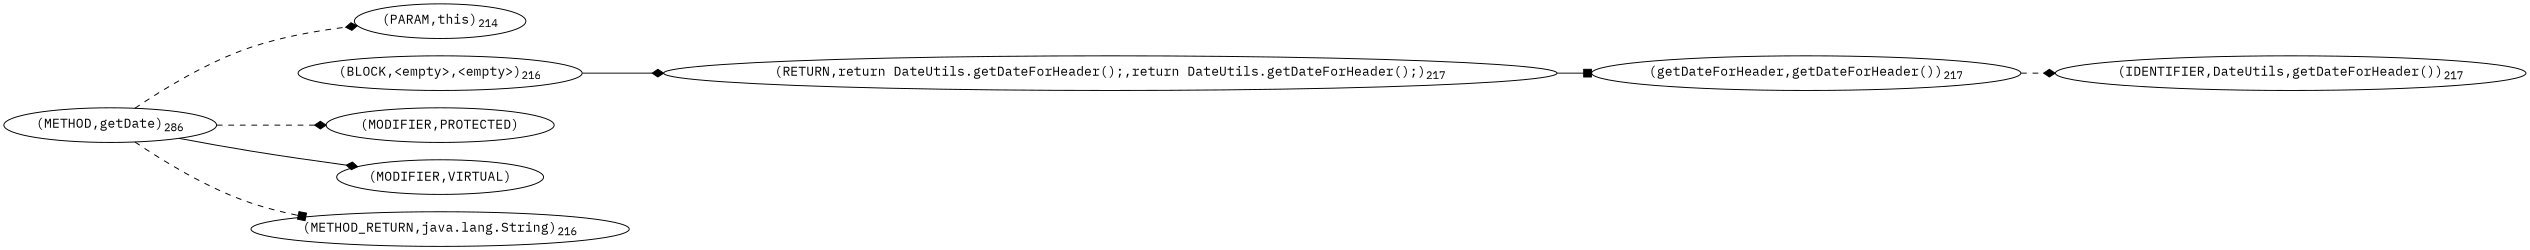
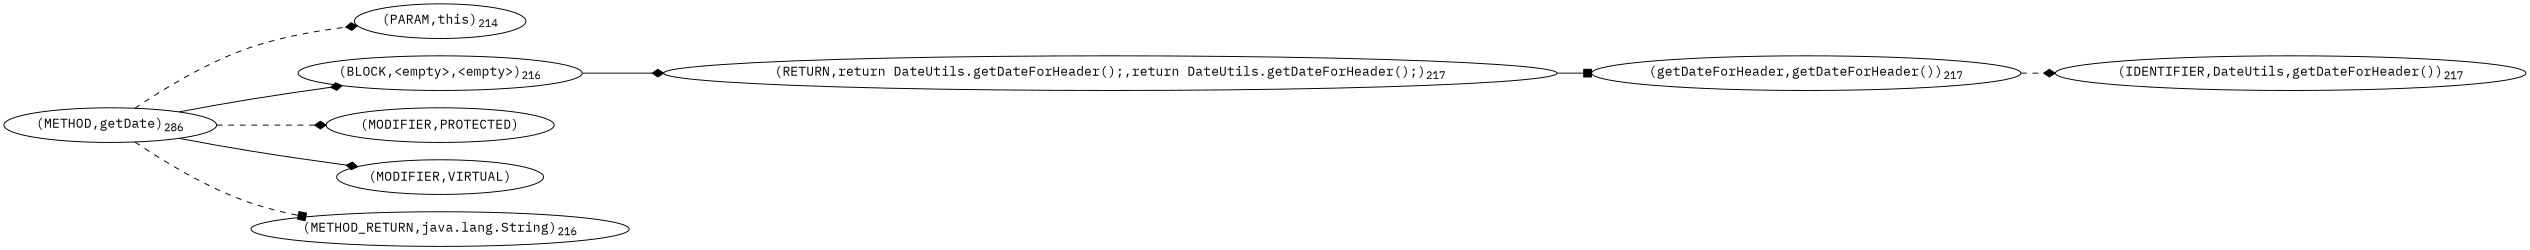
  digraph {
    fontname="IBM Plex Mono"
    rankdir=LR
    node [fontname="IBM Plex Mono"]
    edge [arrowhead=diamond fontname="IBM Plex Mono" style=dashed]
    n1 [label=<(METHOD,getDate)<SUB>286</SUB>>]
    n2 [label=<(PARAM,this)<SUB>214</SUB>>]
    n3 [label=<(BLOCK,&lt;empty&gt;,&lt;empty&gt;)<SUB>216</SUB>>]
    n4 [label=<(MODIFIER,PROTECTED)>]
    n5 [label=<(MODIFIER,VIRTUAL)>]
    n6 [label=<(METHOD_RETURN,java.lang.String)<SUB>216</SUB>>]
    n7 [label=<(RETURN,return DateUtils.getDateForHeader();,return DateUtils.getDateForHeader();)<SUB>217</SUB>>]
    n8 [label=<(getDateForHeader,getDateForHeader())<SUB>217</SUB>>]
    n9 [label=<(IDENTIFIER,DateUtils,getDateForHeader())<SUB>217</SUB>>]
    n1 -> n2
+   n1 -> n3 [style=solid]
    n1 -> n4
    n1 -> n5 [style=solid]
    n1 -> n6 [arrowhead=box]
    n3 -> n7 [style=solid]
    n7 -> n8 [arrowhead=box style=solid]
    n8 -> n9
  }
